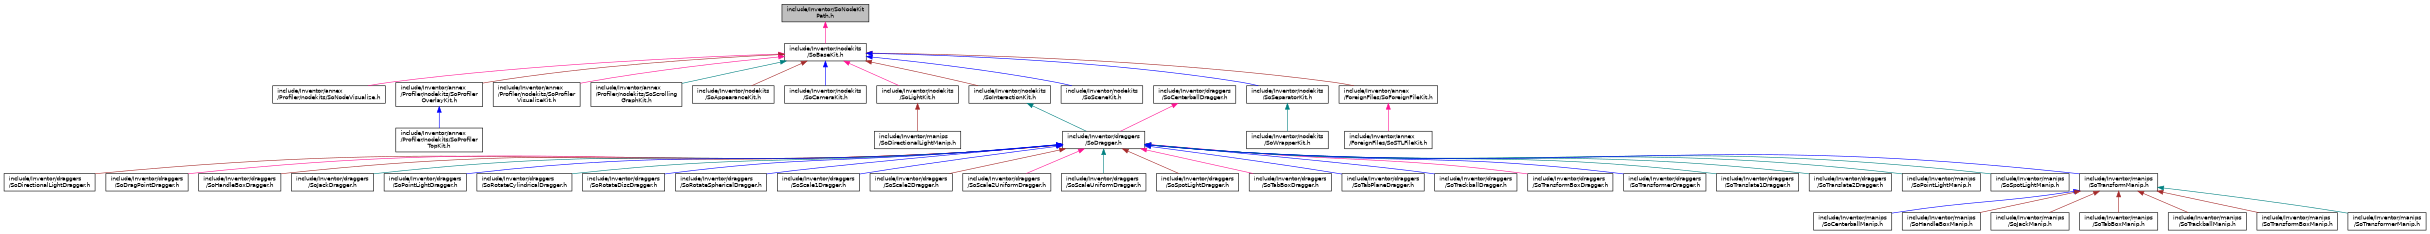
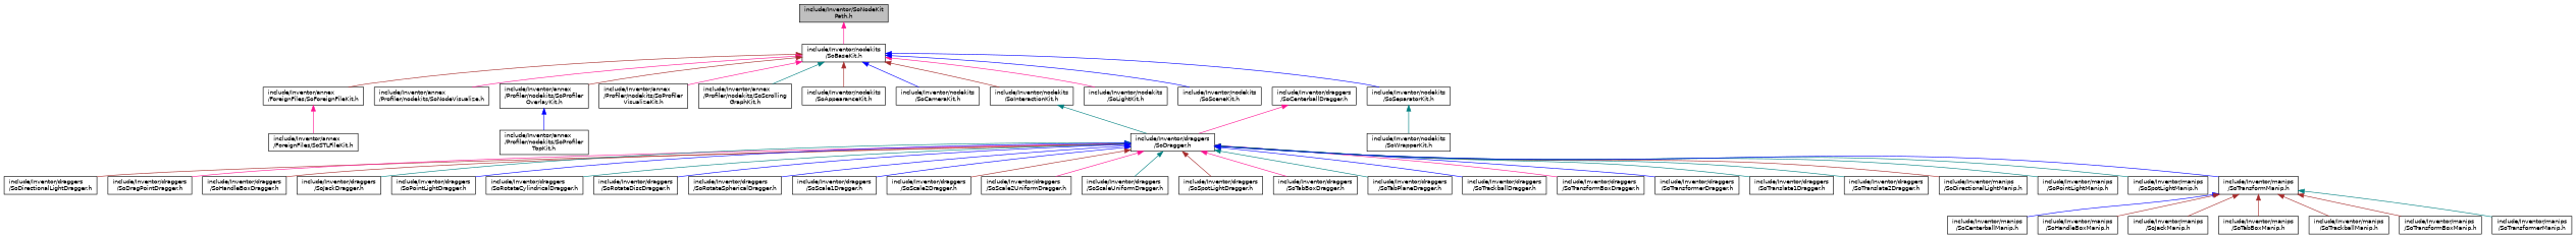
  digraph {
    node [color=black fillcolor=white fontname=Helvetica fontsize=10 shape=record style=filled]
    edge [color=brown dir=back fontname=Helvetica fontsize=10 labelfontname=Helvetica labelfontsize=10 style=solid]
    n1 [fillcolor=grey75 fontcolor=black height=0.2 label="include/Inventor/SoNodeKit\lPath.h" width=0.4]
    n2 [height=0.2 label="include/Inventor/nodekits\l/SoBaseKit.h" width=0.4]
    n3 [height=0.2 label="include/Inventor/annex\l/ForeignFiles/SoForeignFileKit.h" width=0.4]
    n4 [height=0.2 label="include/Inventor/annex\l/Profiler/nodekits/SoNodeVisualize.h" width=0.4]
    n5 [height=0.2 label="include/Inventor/annex\l/Profiler/nodekits/SoProfiler\lOverlayKit.h" width=0.4]
    n6 [height=0.2 label="include/Inventor/annex\l/Profiler/nodekits/SoProfiler\lVisualizeKit.h" width=0.4]
    n7 [height=0.2 label="include/Inventor/annex\l/Profiler/nodekits/SoScrolling\lGraphKit.h" width=0.4]
    n8 [height=0.2 label="include/Inventor/nodekits\l/SoAppearanceKit.h" width=0.4]
    n9 [height=0.2 label="include/Inventor/nodekits\l/SoCameraKit.h" width=0.4]
    n10 [height=0.2 label="include/Inventor/nodekits\l/SoInteractionKit.h" width=0.4]
    n11 [height=0.2 label="include/Inventor/nodekits\l/SoLightKit.h" width=0.4]
    n12 [height=0.2 label="include/Inventor/nodekits\l/SoSceneKit.h" width=0.4]
    n13 [height=0.2 label="include/Inventor/nodekits\l/SoSeparatorKit.h" width=0.4]
    n14 [height=0.2 label="include/Inventor/annex\l/ForeignFiles/SoSTLFileKit.h" width=0.4]
    n15 [height=0.2 label="include/Inventor/annex\l/Profiler/nodekits/SoProfiler\lTopKit.h" width=0.4]
    n16 [height=0.2 label="include/Inventor/draggers\l/SoDragger.h" width=0.4]
    n17 [height=0.2 label="include/Inventor/nodekits\l/SoWrapperKit.h" width=0.4]
    n18 [height=0.2 label="include/Inventor/draggers\l/SoDirectionalLightDragger.h" width=0.4]
    n19 [height=0.2 label="include/Inventor/draggers\l/SoDragPointDragger.h" width=0.4]
    n20 [height=0.2 label="include/Inventor/draggers\l/SoHandleBoxDragger.h" width=0.4]
    n21 [height=0.2 label="include/Inventor/draggers\l/SoJackDragger.h" width=0.4]
    n22 [height=0.2 label="include/Inventor/draggers\l/SoPointLightDragger.h" width=0.4]
    n23 [height=0.2 label="include/Inventor/draggers\l/SoRotateCylindricalDragger.h" width=0.4]
    n24 [height=0.2 label="include/Inventor/draggers\l/SoRotateDiscDragger.h" width=0.4]
    n25 [height=0.2 label="include/Inventor/draggers\l/SoRotateSphericalDragger.h" width=0.4]
    n26 [height=0.2 label="include/Inventor/draggers\l/SoScale1Dragger.h" width=0.4]
    n27 [height=0.2 label="include/Inventor/draggers\l/SoScale2Dragger.h" width=0.4]
    n28 [height=0.2 label="include/Inventor/draggers\l/SoScale2UniformDragger.h" width=0.4]
    n29 [height=0.2 label="include/Inventor/draggers\l/SoScaleUniformDragger.h" width=0.4]
    n30 [height=0.2 label="include/Inventor/draggers\l/SoSpotLightDragger.h" width=0.4]
    n31 [height=0.2 label="include/Inventor/draggers\l/SoTabBoxDragger.h" width=0.4]
    n32 [height=0.2 label="include/Inventor/draggers\l/SoTabPlaneDragger.h" width=0.4]
    n33 [height=0.2 label="include/Inventor/draggers\l/SoTrackballDragger.h" width=0.4]
    n34 [height=0.2 label="include/Inventor/draggers\l/SoTransformBoxDragger.h" width=0.4]
    n35 [height=0.2 label="include/Inventor/draggers\l/SoTransformerDragger.h" width=0.4]
    n36 [height=0.2 label="include/Inventor/draggers\l/SoTranslate1Dragger.h" width=0.4]
    n37 [height=0.2 label="include/Inventor/draggers\l/SoTranslate2Dragger.h" width=0.4]
    n38 [height=0.2 label="include/Inventor/manips\l/SoDirectionalLightManip.h" width=0.4]
    n39 [height=0.2 label="include/Inventor/manips\l/SoPointLightManip.h" width=0.4]
    n40 [height=0.2 label="include/Inventor/manips\l/SoSpotLightManip.h" width=0.4]
    n41 [height=0.2 label="include/Inventor/manips\l/SoTransformManip.h" width=0.4]
    n42 [height=0.2 label="include/Inventor/draggers\l/SoCenterballDragger.h" width=0.4]
    n43 [height=0.2 label="include/Inventor/manips\l/SoCenterballManip.h" width=0.4]
    n44 [height=0.2 label="include/Inventor/manips\l/SoHandleBoxManip.h" width=0.4]
    n45 [height=0.2 label="include/Inventor/manips\l/SoJackManip.h" width=0.4]
    n46 [height=0.2 label="include/Inventor/manips\l/SoTabBoxManip.h" width=0.4]
    n47 [height=0.2 label="include/Inventor/manips\l/SoTrackballManip.h" width=0.4]
    n48 [height=0.2 label="include/Inventor/manips\l/SoTransformBoxManip.h" width=0.4]
    n49 [height=0.2 label="include/Inventor/manips\l/SoTransformerManip.h" width=0.4]
    n1 -> n2 [color=deeppink]
    n2 -> n3
    n2 -> n4 [color=deeppink]
    n2 -> n5
    n2 -> n6 [color=deeppink]
    n2 -> n7 [color=teal]
    n2 -> n8
    n2 -> n9 [color=blue]
    n2 -> n10
    n2 -> n11 [color=deeppink]
    n2 -> n12 [color=blue]
    n2 -> n13 [color=blue]
    n3 -> n14 [color=deeppink]
    n5 -> n15 [color=blue]
    n10 -> n16 [color=teal]
    n13 -> n17 [color=teal]
    n16 -> n18
    n16 -> n19 [color=deeppink]
    n16 -> n20
    n16 -> n21 [color=teal]
    n16 -> n22 [color=blue]
    n16 -> n23 [color=teal]
    n16 -> n24 [color=blue]
    n16 -> n25 [color=blue]
    n16 -> n26 [color=blue]
    n16 -> n27
    n16 -> n28 [color=deeppink]
    n16 -> n29 [color=teal]
    n16 -> n30
    n16 -> n31 [color=deeppink]
-   n16 -> n32 [color=blue]
+   n16 -> n32 [color=teal]
    n16 -> n33 [color=blue]
    n16 -> n34 [color=deeppink]
    n16 -> n35 [color=blue]
    n16 -> n36 [color=teal]
    n16 -> n37 [color=teal]
-   n11 -> n38
+   n16 -> n38
    n16 -> n39 [color=teal]
    n16 -> n40 [color=teal]
    n16 -> n41 [color=blue]
    n41 -> n43 [color=blue]
    n41 -> n44
    n41 -> n45
    n41 -> n46
    n41 -> n47
    n41 -> n48
    n41 -> n49 [color=teal]
    n42 -> n16 [color=deeppink]
  }
